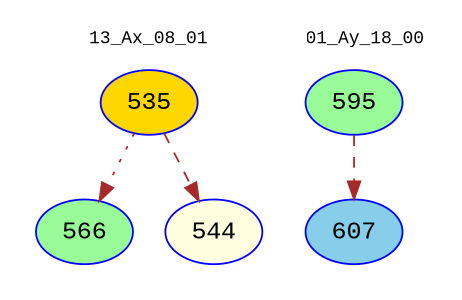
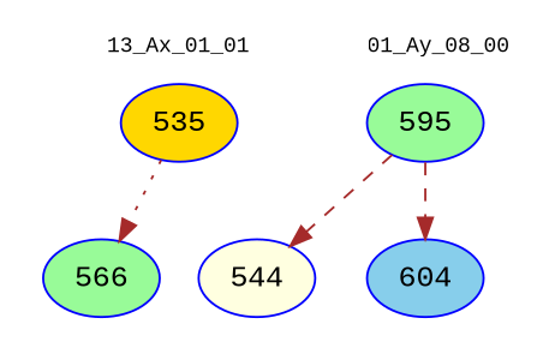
  digraph {
    fontname="Liberation Mono"
    node [color=blue fillcolor=palegreen fontname="Liberation Mono" style=filled]
    edge [color=brown fontname="Liberation Mono" style=dashed]
    n1 [fillcolor=gold label=535]
    n2 [fillcolor=lightyellow label=544]
    n3 [label=566]
    n4 [label=595]
-   n5 [fillcolor=skyblue label=607]
+   n5 [fillcolor=skyblue label=604]
    subgraph cluster_1 {
      color=white
      fontsize=10
-     label="13_Ax_08_01"
+     label="13_Ax_01_01"
      n1
      n2
      n3
    }
    subgraph cluster_2 {
      color=white
      fontsize=10
-     label="01_Ay_18_00"
+     label="01_Ay_08_00"
      n4
      n5
    }
-   n1 -> n2
+   n4 -> n2
    n1 -> n3 [style=dotted]
    n4 -> n5
  }
